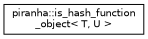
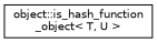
  digraph {
    rankdir=LR
-   n1 [color=black fillcolor=white fontname=Helvetica fontsize=10 height=0.2 label="piranha::is_hash_function\l_object\< T, U \>" shape=record style=filled width=0.4]
+   n1 [color=black fillcolor=white fontname=Helvetica fontsize=10 height=0.2 label="object::is_hash_function\l_object\< T, U \>" shape=record style=filled width=0.4]
  }
